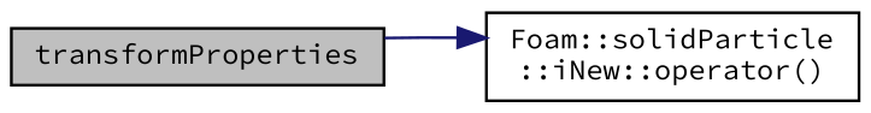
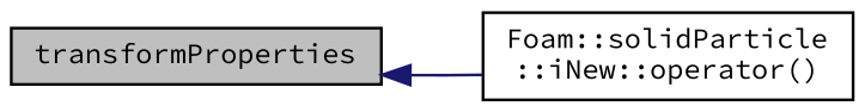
  digraph {
    rankdir=LR
    fontname="Source Code Pro"
    node [color=black fontname="Source Code Pro" fontsize=10 shape=record]
    n1 [fillcolor=grey75 fontcolor=black height=0.2 label=transformProperties style=filled width=0.4]
    n2 [height=0.2 label="Foam::solidParticle\l::iNew::operator()" width=0.4]
-   n2 -> n1 [color=midnightblue dir=back fontname="Source Code Pro" fontsize=10 labelfontname=FreeSans labelfontsize=10 style=solid]
+   n1 -> n2 [color=midnightblue dir=back fontname="Source Code Pro" fontsize=10 labelfontname=FreeSans labelfontsize=10 style=solid]
  }
